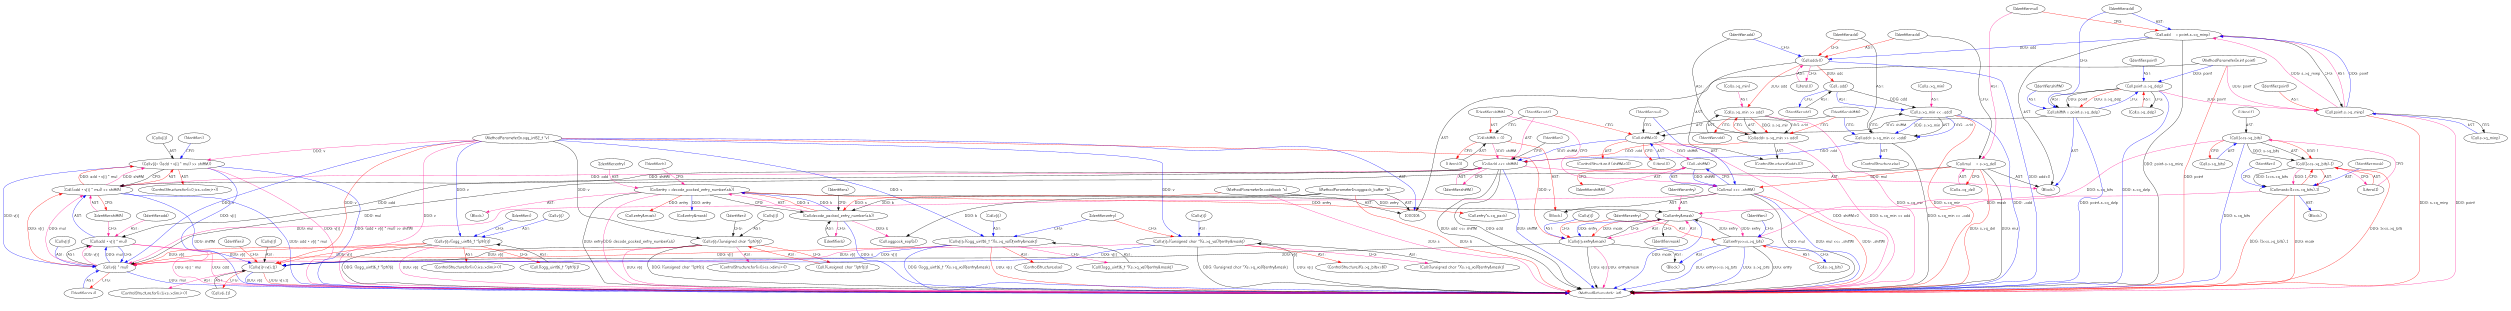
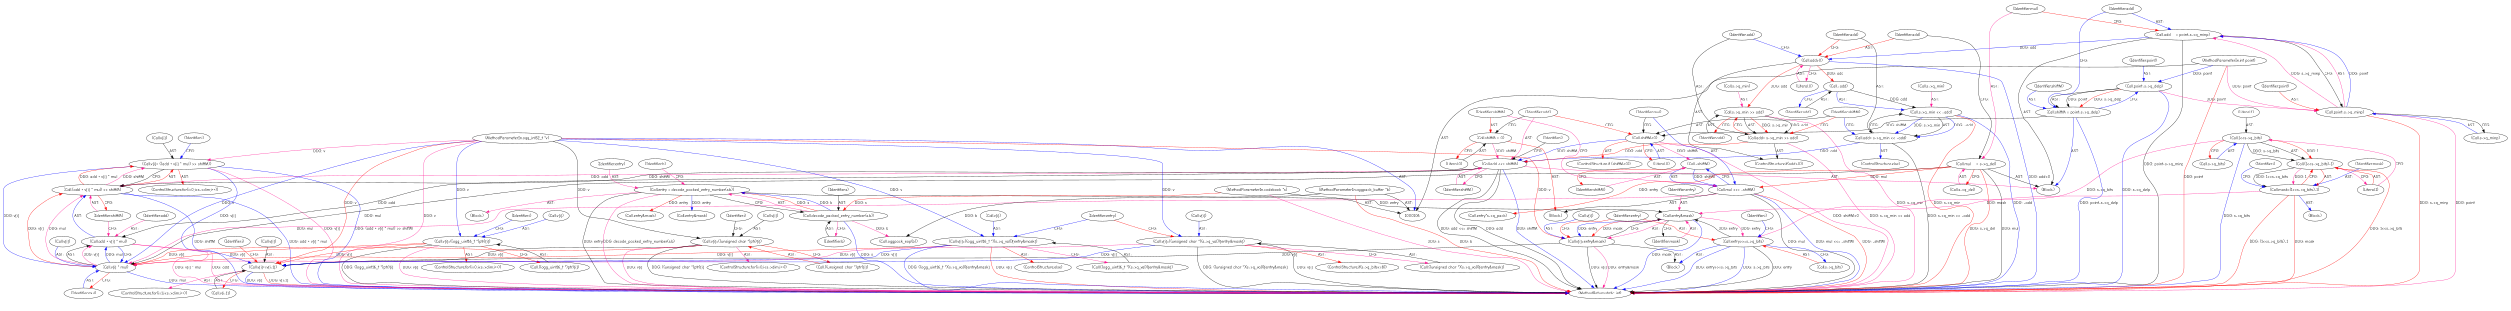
  digraph {
    fontname="Comic Neue"
    node [fontname="Comic Neue"]
    edge [color=black fontname="Comic Neue"]
    n1 [label="(Call,v[i]= ((add + v[i] * mul) >> shiftM))"]
    n2 [label="(Call,(add + v[i] * mul) >> shiftM)"]
    n3 [label="(Call,v[i] * mul)"]
    n4 [label="(Call,v[i]+=v[i-1])"]
    n5 [label="(MethodReturn,static int)"]
    n6 [label="(ControlStructure,for(i=0;i<s->dim;i++))"]
    n7 [label="(Identifier,shiftM)"]
    n8 [label="(Call,add + v[i] * mul)"]
    n9 [label="(Identifier,mul)"]
    n10 [label="(ControlStructure,for(i=1;i<s->dim;i++))"]
    n11 [label="(Call,v[i-1])"]
    n12 [label="(Call,add <<= shiftM)"]
    n13 [label="(Block,)"]
    n14 [label="(Identifier,shiftM)"]
    n15 [label="(Call,add= s->q_min << -add)"]
    n16 [label="(Call,s->q_min << -add)"]
    n17 [label="(ControlStructure,else)"]
    n18 [label="(Call,-add)"]
    n19 [label="(Identifier,add)"]
    n20 [label="(Call,add>0)"]
    n21 [label="(Call,s->q_min >> add)"]
    n22 [label="(ControlStructure,if(add>0))"]
    n23 [label="(Literal,0)"]
    n24 [label="(Call,add= s->q_min >> add)"]
    n25 [label="(Identifier,add)"]
    n26 [label="(Call,add    = point-s->q_minp)"]
    n27 [label="(Call,point-s->q_minp)"]
    n28 [label="(Call,s->q_minp)"]
    n29 [label="(Call,point-s->q_delp)"]
    n30 [label="(Call,shiftM = point-s->q_delp)"]
-   n31 [label="(Call,s->q_delp)"]
    n32 [label="(Call,shiftM<0)"]
    n33 [label="(MethodParameterIn,int point)"]
    1000106
    n35 [label="(Call,shiftM = 0)"]
    n36 [label="(Literal,0)"]
    n37 [label="(Block,)"]
    n38 [label="(Call,-shiftM)"]
    n39 [label="(Literal,0)"]
    n40 [label="(ControlStructure,if (shiftM<0))"]
    n41 [label="(Call,mul <<= -shiftM)"]
    n42 [label="(Identifier,shiftM)"]
    n43 [label="(MethodParameterIn,ogg_int32_t *v)"]
    n44 [label="(Call,v[i]=((ogg_uint16_t *)ptr)[i])"]
    n45 [label="(Call,v[i]=((unsigned char *)ptr)[i])"]
    n46 [label="(Call,v[i]=entry&mask)"]
    n47 [label="(Call,v[i]=((ogg_uint16_t *)(s->q_val))[entry&mask])"]
    n48 [label="(Call,v[i]=((unsigned char *)(s->q_val))[entry&mask])"]
    n49 [label="(ControlStructure,for(i=0;i<s->dim;i++))"]
    n50 [label="(Call,((ogg_uint16_t *)ptr)[i])"]
    n51 [label="(Call,((unsigned char *)ptr)[i])"]
    n52 [label="(ControlStructure,for(i=0;i<s->dim;i++))"]
    n53 [label="(Call,entry&mask)"]
    n54 [label="(Block,)"]
    n55 [label="(ControlStructure,else)"]
    n56 [label="(Call,((ogg_uint16_t *)(s->q_val))[entry&mask])"]
    n57 [label="(ControlStructure,if(s->q_bits<=8))"]
    n58 [label="(Call,((unsigned char *)(s->q_val))[entry&mask])"]
    n59 [label="(Call,entry>>=s->q_bits)"]
    n60 [label="(Identifier,mask)"]
    n61 [label="(Call,s->q_bits)"]
    n62 [label="(Call,entry = decode_packed_entry_number(s,b))"]
    n63 [label="(Call,decode_packed_entry_number(s,b))"]
    n64 [label="(Block,)"]
    n65 [label="(Call,entry*s->q_pack)"]
    n66 [label="(Call,entry&mask)"]
    n67 [label="(Call,entry&mask)"]
    n68 [label="(Identifier,b)"]
    n69 [label="(Call,oggpack_eop(b))"]
    n70 [label="(MethodParameterIn,codebook *s)"]
    n71 [label="(MethodParameterIn,oggpack_buffer *b)"]
    n72 [label="(Call,1<<s->q_bits)"]
    n73 [label="(Call,(1<<s->q_bits)-1)"]
    n74 [label="(Call,s->q_bits)"]
    n75 [label="(Call,mask=(1<<s->q_bits)-1)"]
    n76 [label="(Literal,1)"]
    n77 [label="(Block,)"]
    n78 [label="(Call,mul    = s->q_del)"]
    n79 [label="(Call,s->q_del)"]
    n80 [label="(Identifier,i)"]
    n81 [label="(Call,s->q_min)"]
    n82 [label="(Call,v[i])"]
    n83 [label="(Call,v[i])"]
    n84 [label="(Call,v[i])"]
    n85 [label="(Identifier,shiftM)"]
    n86 [label="(Call,v[i])"]
    n87 [label="(Identifier,add)"]
    n88 [label="(Identifier,entry)"]
    n89 [label="(Identifier,b)"]
    n90 [label="(Identifier,entry)"]
    n91 [label="(Call,v[i])"]
    n92 [label="(Identifier,add)"]
    n93 [label="(Identifier,add)"]
    n94 [label="(Identifier,mask)"]
    n95 [label="(Identifier,point)"]
    n96 [label="(Identifier,i)"]
    n97 [label="(Identifier,shiftM)"]
    n98 [label="(Identifier,i)"]
    n99 [label="(Identifier,s)"]
    n100 [label="(Literal,1)"]
    n101 [label="(Identifier,i)"]
    n102 [label="(Identifier,add)"]
    n103 [label="(Identifier,shiftM)"]
    n104 [label="(Identifier,add)"]
    n105 [label="(Identifier,mul)"]
    n106 [label="(Identifier,add)"]
    n107 [label="(Call,v[i])"]
    n108 [label="(Identifier,entry)"]
    n109 [label="(Identifier,i)"]
    n110 [label="(Call,s->q_min)"]
    n111 [label="(Identifier,i)"]
    n112 [label="(Identifier,mul)"]
    n113 [label="(Call,v[i])"]
    n114 [label="(Identifier,point)"]
    n115 [label="(Call,v[i])"]
    n116 [label="(Identifier,entry)"]
    n117 [label="(Identifier,i)"]
    n1 -> n2 [label="CFG: "]
    n1 -> n3 [color=blue label="DDG: v[i]"]
    n1 -> n4 [color=blue label="DDG: v[i]"]
    n1 -> n5 [color=deeppink label="DDG: v[i]"]
    n1 -> n5 [color=blue label="DDG: (add + v[i] * mul) >> shiftM"]
    n1 -> n6 [color=red label="AST: "]
    n2 -> n1 [color=red label="AST: "]
    n2 -> n1 [color=red label="DDG: add + v[i] * mul"]
    n2 -> n1 [color=deeppink label="DDG: shiftM"]
    n2 -> n5 [color=blue label="DDG: add + v[i] * mul"]
    n2 -> n5 [color=blue label="DDG: shiftM"]
    n2 -> n7 [color=red label="CFG: "]
    n3 -> n2 [color=red label="DDG: v[i]"]
    n3 -> n2 [color=deeppink label="DDG: mul"]
    n3 -> n5 [color=blue label="DDG: mul"]
    n3 -> n8 [label="AST: "]
    n3 -> n8 [color=deeppink label="DDG: v[i]"]
    n3 -> n8 [color=blue label="DDG: mul"]
    n3 -> n9 [color=red label="CFG: "]
    n4 -> n5 [color=blue label="DDG: v[i]"]
    n4 -> n5 [color=red label="DDG: v[i-1]"]
    n4 -> n10 [color=deeppink label="AST: "]
    n4 -> n11 [color=red label="CFG: "]
    n7 -> n2 [color=deeppink label="AST: "]
    n7 -> n8 [color=deeppink label="CFG: "]
    n8 -> n2 [color=blue label="AST: "]
    n8 -> n3 [color=blue label="CFG: "]
    n8 -> n5 [color=deeppink label="DDG: v[i] * mul"]
    n8 -> n5 [color=deeppink label="DDG: add"]
    n9 -> n3 [color=blue label="AST: "]
    n11 -> n4 [label="AST: "]
    n12 -> n2 [color=deeppink label="DDG: add"]
    n12 -> n2 [label="DDG: shiftM"]
    n12 -> n5 [label="DDG: add"]
    n12 -> n5 [color=blue label="DDG: shiftM"]
    n12 -> n5 [label="DDG: add <<= shiftM"]
    n12 -> n8 [label="DDG: add"]
    n12 -> n13 [color=deeppink label="AST: "]
    n12 -> n14 [color=deeppink label="CFG: "]
    n14 -> n12 [color=deeppink label="AST: "]
    n15 -> n5 [label="DDG: s->q_min << -add"]
    n15 -> n12 [color=blue label="DDG: add"]
    n15 -> n16 [label="CFG: "]
    n15 -> n17 [color=blue label="AST: "]
    n16 -> n5 [color=red label="DDG: s->q_min"]
    n16 -> n5 [color=blue label="DDG: -add"]
    n16 -> n15 [label="AST: "]
    n16 -> n15 [color=blue label="DDG: s->q_min"]
    n16 -> n15 [color=blue label="DDG: -add"]
    n18 -> n16 [color=blue label="AST: "]
    n18 -> n16 [label="DDG: add"]
    n18 -> n19 [color=blue label="CFG: "]
    n19 -> n18 [label="AST: "]
    n20 -> n5 [color=blue label="DDG: add>0"]
    n20 -> n18 [color=red label="DDG: add"]
    n20 -> n21 [color=red label="DDG: add"]
    n20 -> n22 [label="AST: "]
    n20 -> n23 [color=deeppink label="CFG: "]
    n21 -> n5 [color=deeppink label="DDG: s->q_min"]
    n21 -> n24 [label="AST: "]
    n21 -> n24 [color=red label="DDG: s->q_min"]
    n21 -> n24 [label="DDG: add"]
    n21 -> n25 [color=red label="CFG: "]
    n23 -> n20 [color=deeppink label="AST: "]
    n24 -> n5 [color=deeppink label="DDG: s->q_min >> add"]
    n24 -> n12 [color=red label="DDG: add"]
    n24 -> n21 [color=red label="CFG: "]
    n24 -> n22 [label="AST: "]
    n25 -> n21 [label="AST: "]
    n26 -> n5 [label="DDG: point-s->q_minp"]
    n26 -> n13 [label="AST: "]
    n26 -> n20 [color=blue label="DDG: add"]
    n26 -> n27 [label="CFG: "]
    n27 -> n5 [color=deeppink label="DDG: point"]
    n27 -> n5 [color=red label="DDG: s->q_minp"]
    n27 -> n26 [color=deeppink label="AST: "]
    n27 -> n26 [color=blue label="DDG: point"]
    n27 -> n26 [color=deeppink label="DDG: s->q_minp"]
    n27 -> n28 [label="CFG: "]
    n28 -> n27 [color=blue label="AST: "]
    n29 -> n5 [color=blue label="DDG: s->q_delp"]
    n29 -> n27 [color=deeppink label="DDG: point"]
    n29 -> n30 [label="AST: "]
    n29 -> n30 [label="DDG: point"]
    n29 -> n30 [color=red label="DDG: s->q_delp"]
-   n29 -> n31 [label="CFG: "]
    n30 -> n5 [color=blue label="DDG: point-s->q_delp"]
    n30 -> n13 [color=blue label="AST: "]
    n30 -> n29 [color=blue label="CFG: "]
    n30 -> n32 [label="DDG: shiftM"]
-   n31 -> n29 [color=red label="AST: "]
    n32 -> n5 [color=deeppink label="DDG: shiftM<0"]
    n32 -> n12 [color=blue label="DDG: shiftM"]
    n32 -> n38 [color=deeppink label="DDG: shiftM"]
    n32 -> n39 [color=red label="CFG: "]
    n32 -> n40 [color=red label="AST: "]
    n33 -> n5 [color=red label="DDG: point"]
    n33 -> n27 [color=deeppink label="DDG: point"]
    n33 -> n29 [color=blue label="DDG: point"]
    n33 -> 1000106 [label="AST: "]
    n35 -> n12 [color=deeppink label="DDG: shiftM"]
    n35 -> n36 [color=red label="CFG: "]
    n35 -> n37 [color=red label="AST: "]
    n36 -> n35 [label="AST: "]
    n38 -> n41 [color=blue label="AST: "]
    n38 -> n41 [color=blue label="DDG: shiftM"]
    n38 -> n42 [color=red label="CFG: "]
    n39 -> n32 [color=blue label="AST: "]
    n41 -> n3 [color=deeppink label="DDG: mul"]
    n41 -> n5 [label="DDG: mul"]
    n41 -> n5 [color=blue label="DDG: mul <<= -shiftM"]
    n41 -> n5 [color=red label="DDG: -shiftM"]
    n41 -> n37 [label="AST: "]
    n41 -> n38 [color=blue label="CFG: "]
    n42 -> n38 [color=deeppink label="AST: "]
    n43 -> n1 [color=deeppink label="DDG: v"]
    n43 -> n3 [color=blue label="DDG: v"]
    n43 -> n4 [color=red label="DDG: v"]
    n43 -> n5 [color=deeppink label="DDG: v"]
    n43 -> 1000106 [color=blue label="AST: "]
    n43 -> n44 [color=blue label="DDG: v"]
    n43 -> n45 [label="DDG: v"]
    n43 -> n46 [color=red label="DDG: v"]
    n43 -> n47 [color=blue label="DDG: v"]
    n43 -> n48 [color=blue label="DDG: v"]
    n44 -> n3 [color=red label="DDG: v[i]"]
    n44 -> n4 [color=red label="DDG: v[i]"]
    n44 -> n5 [label="DDG: ((ogg_uint16_t *)ptr)[i]"]
    n44 -> n5 [color=deeppink label="DDG: v[i]"]
    n44 -> n49 [color=red label="AST: "]
    n44 -> n50 [color=red label="CFG: "]
    n45 -> n3 [color=red label="DDG: v[i]"]
    n45 -> n4 [label="DDG: v[i]"]
    n45 -> n5 [color=deeppink label="DDG: v[i]"]
    n45 -> n5 [label="DDG: ((unsigned char *)ptr)[i]"]
    n45 -> n51 [color=red label="CFG: "]
    n45 -> n52 [color=deeppink label="AST: "]
    n46 -> n4 [label="DDG: v[i]"]
    n46 -> n5 [label="DDG: v[i]"]
    n46 -> n5 [color=deeppink label="DDG: entry&mask"]
    n46 -> n53 [label="CFG: "]
    n46 -> n54 [label="AST: "]
    n47 -> n3 [color=red label="DDG: v[i]"]
    n47 -> n4 [color=blue label="DDG: v[i]"]
    n47 -> n5 [color=red label="DDG: v[i]"]
    n47 -> n5 [color=blue label="DDG: ((ogg_uint16_t *)(s->q_val))[entry&mask]"]
    n47 -> n55 [color=red label="AST: "]
    n47 -> n56 [color=deeppink label="CFG: "]
    n48 -> n3 [color=deeppink label="DDG: v[i]"]
    n48 -> n4 [color=blue label="DDG: v[i]"]
    n48 -> n5 [label="DDG: ((unsigned char *)(s->q_val))[entry&mask]"]
    n48 -> n5 [label="DDG: v[i]"]
    n48 -> n57 [color=red label="AST: "]
    n48 -> n58 [color=deeppink label="CFG: "]
    n50 -> n44 [label="AST: "]
    n51 -> n45 [color=red label="AST: "]
    n53 -> n5 [color=blue label="DDG: mask"]
    n53 -> n46 [color=deeppink label="AST: "]
    n53 -> n46 [color=blue label="DDG: entry"]
    n53 -> n46 [color=red label="DDG: mask"]
    n53 -> n59 [color=deeppink label="DDG: entry"]
    n53 -> n60 [label="CFG: "]
    n56 -> n47 [label="AST: "]
    n58 -> n48 [label="AST: "]
    n59 -> n5 [color=blue label="DDG: s->q_bits"]
    n59 -> n5 [label="DDG: entry"]
    n59 -> n5 [color=blue label="DDG: entry>>=s->q_bits"]
    n59 -> n53 [label="DDG: entry"]
    n59 -> n54 [color=blue label="AST: "]
    n59 -> n61 [color=blue label="CFG: "]
    n60 -> n53 [color=deeppink label="AST: "]
    n61 -> n59 [color=red label="AST: "]
    n62 -> n5 [label="DDG: entry"]
    n62 -> n5 [color=deeppink label="DDG: decode_packed_entry_number(s,b)"]
    n62 -> n53 [label="DDG: entry"]
    n62 -> n63 [label="CFG: "]
    n62 -> n64 [color=deeppink label="AST: "]
-   n62 -> n65 [color=red label="DDG: entry"]
+   n78 -> n65 [color=red label="DDG: entry"]
    n62 -> n66 [color=red label="DDG: entry"]
    n62 -> n67 [color=blue label="DDG: entry"]
    n63 -> n5 [color=blue label="DDG: s"]
    n63 -> n62 [color=deeppink label="AST: "]
    n63 -> n62 [color=red label="DDG: s"]
    n63 -> n62 [color=blue label="DDG: b"]
    n63 -> n68 [color=deeppink label="CFG: "]
    n63 -> n69 [color=deeppink label="DDG: b"]
    n68 -> n63 [label="AST: "]
    n70 -> n5 [color=deeppink label="DDG: s"]
    n70 -> 1000106 [label="AST: "]
    n70 -> n63 [color=red label="DDG: s"]
    n71 -> n5 [color=red label="DDG: b"]
    n71 -> 1000106 [label="AST: "]
-   n71 -> n63 [label="DDG: b"]
    n71 -> n69 [label="DDG: b"]
    n72 -> n5 [color=blue label="DDG: s->q_bits"]
    n72 -> n59 [color=deeppink label="DDG: s->q_bits"]
    n72 -> n73 [label="AST: "]
    n72 -> n73 [color=red label="DDG: 1"]
    n72 -> n73 [label="DDG: s->q_bits"]
    n72 -> n74 [color=red label="CFG: "]
    n73 -> n5 [color=red label="DDG: 1<<s->q_bits"]
    n73 -> n75 [color=red label="AST: "]
    n73 -> n75 [label="DDG: 1<<s->q_bits"]
    n73 -> n75 [color=deeppink label="DDG: 1"]
    n73 -> n76 [color=deeppink label="CFG: "]
    n74 -> n72 [color=blue label="AST: "]
    n75 -> n5 [color=red label="DDG: mask"]
    n75 -> n5 [color=red label="DDG: (1<<s->q_bits)-1"]
    n75 -> n53 [color=deeppink label="DDG: mask"]
    n75 -> n73 [color=red label="CFG: "]
    n75 -> n77 [color=blue label="AST: "]
    n76 -> n72 [color=deeppink label="CFG: "]
    n76 -> n73 [color=red label="AST: "]
    n78 -> n3 [label="DDG: mul"]
    n78 -> n5 [color=red label="DDG: s->q_del"]
    n78 -> n5 [label="DDG: mul"]
    n78 -> n13 [label="AST: "]
    n78 -> n41 [color=red label="DDG: mul"]
    n78 -> n79 [color=red label="CFG: "]
    n79 -> n78 [color=deeppink label="AST: "]
    n80 -> n4 [color=red label="CFG: "]
    n81 -> n21 [color=deeppink label="AST: "]
    n82 -> n46 [color=blue label="AST: "]
    n83 -> n1 [label="AST: "]
    n84 -> n48 [color=blue label="AST: "]
    n85 -> n15 [color=blue label="CFG: "]
    n85 -> n24 [color=red label="CFG: "]
    n85 -> n32 [label="AST: "]
    n86 -> n47 [color=blue label="AST: "]
    n87 -> n20 [color=blue label="CFG: "]
    n87 -> n24 [label="AST: "]
    n88 -> n62 [color=deeppink label="AST: "]
    n89 -> n62 [color=deeppink label="CFG: "]
    n90 -> n46 [color=red label="CFG: "]
    n90 -> n59 [color=red label="AST: "]
    n91 -> n45 [label="AST: "]
    n92 -> n8 [color=deeppink label="AST: "]
    n93 -> n20 [color=red label="AST: "]
    n93 -> n78 [label="CFG: "]
    n94 -> n75 [color=blue label="AST: "]
    n95 -> n29 [color=blue label="AST: "]
    n96 -> n59 [color=blue label="CFG: "]
    n97 -> n30 [color=blue label="AST: "]
    n98 -> n45 [label="CFG: "]
-   n99 -> n63 [label="CFG: "]
+   n99 -> n63 [label="AST: "]
    n100 -> n72 [label="AST: "]
    n101 -> n44 [color=blue label="CFG: "]
    n102 -> n15 [label="AST: "]
    n102 -> n20 [color=red label="CFG: "]
    n103 -> n35 [color=red label="AST: "]
    n103 -> n41 [color=deeppink label="CFG: "]
    n104 -> n26 [color=blue label="AST: "]
    n104 -> n30 [color=blue label="CFG: "]
    n105 -> n32 [label="CFG: "]
    n105 -> n41 [color=blue label="AST: "]
    n106 -> n12 [color=deeppink label="AST: "]
    n106 -> n32 [color=red label="CFG: "]
    n106 -> n35 [label="CFG: "]
    n107 -> n44 [color=blue label="AST: "]
    n108 -> n47 [color=blue label="CFG: "]
    n108 -> n48 [color=red label="CFG: "]
    n109 -> n12 [label="CFG: "]
    n110 -> n16 [color=deeppink label="AST: "]
    n111 -> n75 [color=blue label="CFG: "]
    n112 -> n26 [color=red label="CFG: "]
    n112 -> n78 [color=deeppink label="AST: "]
    n113 -> n3 [color=blue label="AST: "]
    n114 -> n27 [color=red label="AST: "]
    n115 -> n4 [label="AST: "]
    n116 -> n53 [color=deeppink label="AST: "]
    n117 -> n1 [color=blue label="CFG: "]
  }
